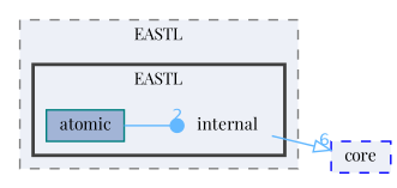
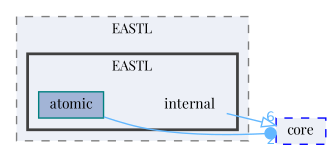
  digraph {
    compound=true
    fontname="Playfair Display"
    rankdir=LR
    node [color=blue fontname="Playfair Display" fontsize=10 shape=box]
    edge [color=steelblue1 fontcolor=steelblue1 fontname="Playfair Display" fontsize=10 labeldistance=1.5 labelfontname=Helvetica labelfontsize=10]
    n1 [height=0.2 label=internal shape=plaintext width=0.4]
    n2 [color=teal fillcolor="#a2b4d6" height=0.2 label=atomic style=filled width=0.4]
    n3 [fillcolor="#edf0f7" height=0.2 label=core style="filled,dashed" width=0.4]
    subgraph cluster_1 {
      bgcolor="#edf0f7"
      fontsize=10
      label=EASTL
      pencolor=grey50
      style="filled,dashed"
      subgraph cluster_2 {
        bgcolor="#edf0f7"
        fontsize=10
        label=EASTL
        pencolor=grey25
        style="filled,bold"
        n1
        n2
      }
    }
    n1 -> n3 [arrowhead=onormal headlabel=6]
-   n2 -> n1 [arrowhead=dot headlabel=2]
+   n2 -> n3 [arrowhead=dot headlabel=2]
  }
